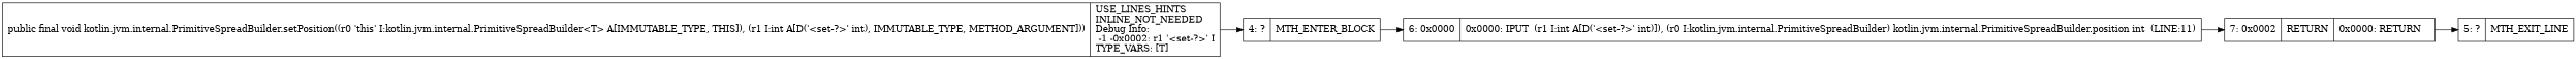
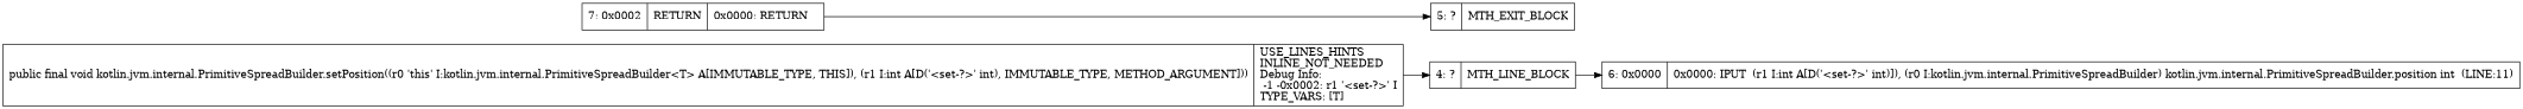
  digraph {
    rankdir=LR
    node [shape=record]
-   n1 [label="{4\:\ ?|MTH_ENTER_BLOCK\l}"]
+   n1 [label="{4\:\ ?|MTH_LINE_BLOCK\l}"]
    n2 [label="{6\:\ 0x0000|0x0000: IPUT  (r1 I:int A[D('\<set\-?\>' int)]), (r0 I:kotlin.jvm.internal.PrimitiveSpreadBuilder) kotlin.jvm.internal.PrimitiveSpreadBuilder.position int  (LINE:11)\l}"]
    n3 [label="{7\:\ 0x0002|RETURN\l|0x0000: RETURN   \l}"]
-   n4 [label="{5\:\ ?|MTH_EXIT_LINE\l}"]
+   n4 [label="{5\:\ ?|MTH_EXIT_BLOCK\l}"]
    n5 [label="{public final void kotlin.jvm.internal.PrimitiveSpreadBuilder.setPosition((r0 'this' I:kotlin.jvm.internal.PrimitiveSpreadBuilder\<T\> A[IMMUTABLE_TYPE, THIS]), (r1 I:int A[D('\<set\-?\>' int), IMMUTABLE_TYPE, METHOD_ARGUMENT]))  | USE_LINES_HINTS\lINLINE_NOT_NEEDED\lDebug Info:\l  \-1 \-0x0002: r1 '\<set\-?\>' I\lTYPE_VARS: [T]\l}"]
    n1 -> n2
-   n2 -> n3
    n3 -> n4
    n5 -> n1
  }
